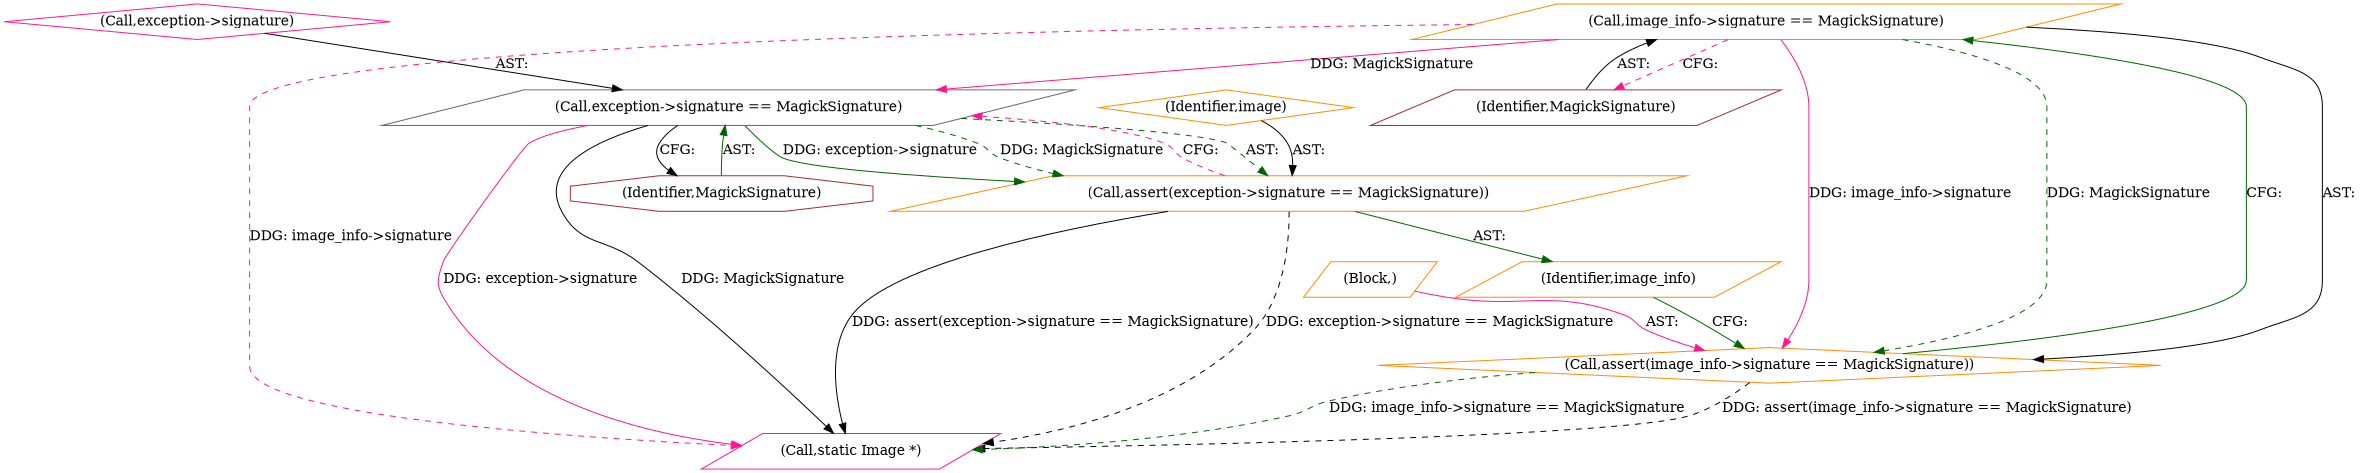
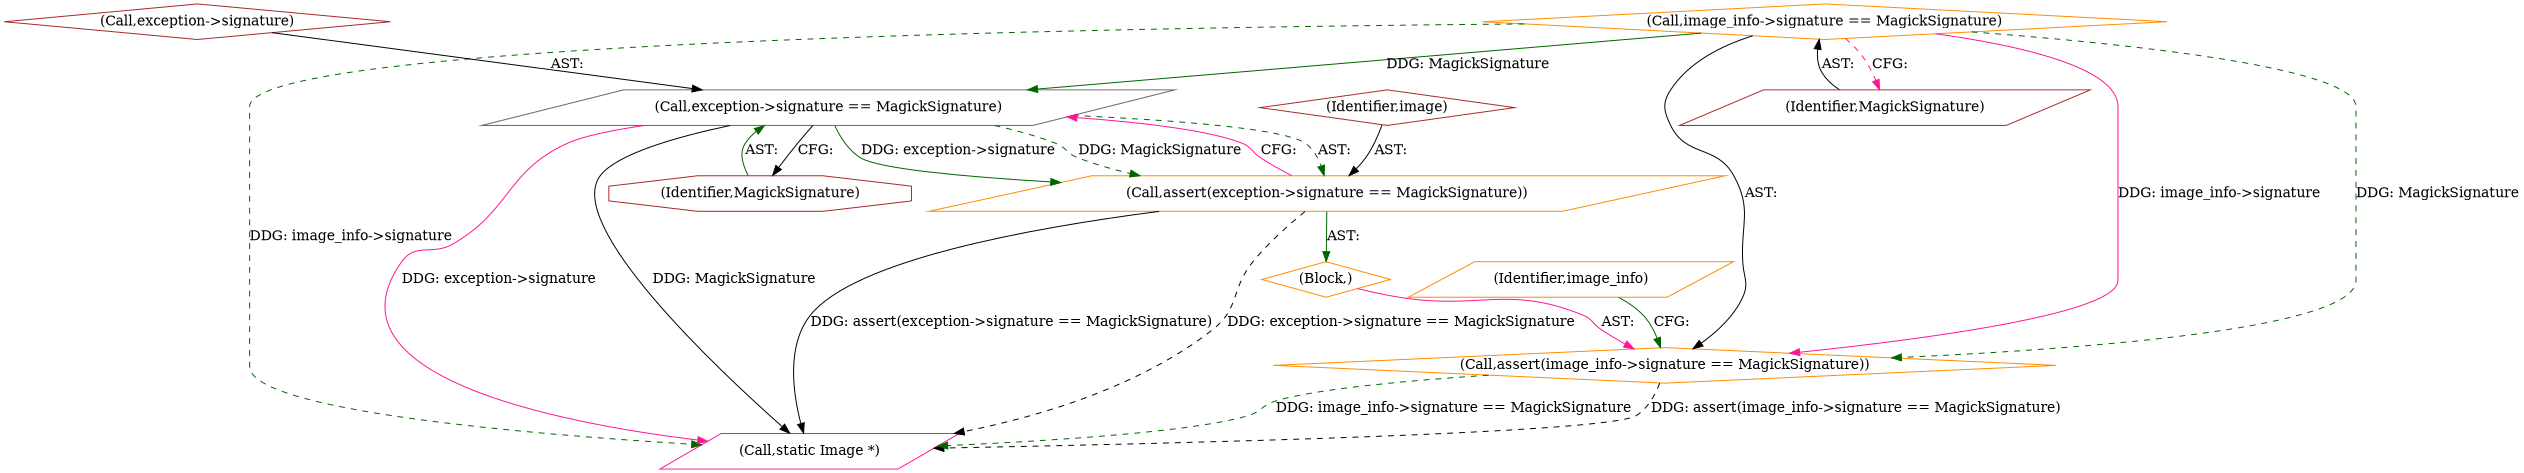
  digraph {
    node [color=darkorange shape=parallelogram]
    edge [color=darkgreen style=solid]
-   n1 [label="(Call,image_info->signature == MagickSignature)"]
+   n1 [label="(Call,image_info->signature == MagickSignature)" shape=diamond]
    n2 [label="(Call,assert(image_info->signature == MagickSignature))" shape=diamond]
    n3 [color=gray40 label="(Call,exception->signature == MagickSignature)"]
    n4 [color=deeppink label="(Call,static Image *)"]
    n5 [color=brown label="(Identifier,MagickSignature)"]
    n6 [label="(Call,assert(exception->signature == MagickSignature))"]
    n7 [color=brown label="(Identifier,MagickSignature)" shape=octagon]
-   n8 [label="(Block,)"]
+   n8 [label="(Block,)" shape=diamond]
    n9 [label="(Identifier,image_info)"]
-   n10 [color=deeppink label="(Call,exception->signature)" shape=diamond]
-   n11 [label="(Identifier,image)" shape=diamond]
+   n10 [color=brown label="(Call,exception->signature)" shape=diamond]
+   n11 [color=brown label="(Identifier,image)" shape=diamond]
    n1 -> n2 [color=black label="AST: "]
    n1 -> n2 [color=deeppink label="DDG: image_info->signature"]
    n1 -> n2 [label="DDG: MagickSignature" style=dashed]
-   n1 -> n3 [color=deeppink label="DDG: MagickSignature"]
-   n1 -> n4 [color=deeppink label="DDG: image_info->signature" style=dashed]
+   n1 -> n3 [label="DDG: MagickSignature"]
+   n1 -> n4 [label="DDG: image_info->signature" style=dashed]
    n1 -> n5 [color=deeppink label="CFG: " style=dashed]
-   n2 -> n1 [label="CFG: "]
    n2 -> n4 [color=black label="DDG: assert(image_info->signature == MagickSignature)" style=dashed]
    n2 -> n4 [label="DDG: image_info->signature == MagickSignature" style=dashed]
    n3 -> n4 [color=deeppink label="DDG: exception->signature"]
    n3 -> n4 [color=black label="DDG: MagickSignature"]
    n3 -> n6 [label="AST: " style=dashed]
    n3 -> n6 [label="DDG: exception->signature"]
    n3 -> n6 [label="DDG: MagickSignature" style=dashed]
    n3 -> n7 [color=black label="CFG: "]
    n5 -> n1 [color=black label="AST: "]
-   n6 -> n3 [color=deeppink label="CFG: " style=dashed]
+   n6 -> n3 [color=deeppink label="CFG: "]
    n6 -> n4 [color=black label="DDG: assert(exception->signature == MagickSignature)"]
    n6 -> n4 [color=black label="DDG: exception->signature == MagickSignature" style=dashed]
-   n6 -> n9 [label="AST: "]
+   n6 -> n8 [label="AST: "]
    n7 -> n3 [label="AST: "]
    n8 -> n2 [color=deeppink label="AST: "]
    n9 -> n2 [label="CFG: "]
    n10 -> n3 [color=black label="AST: "]
    n11 -> n6 [color=black label="AST: "]
  }
